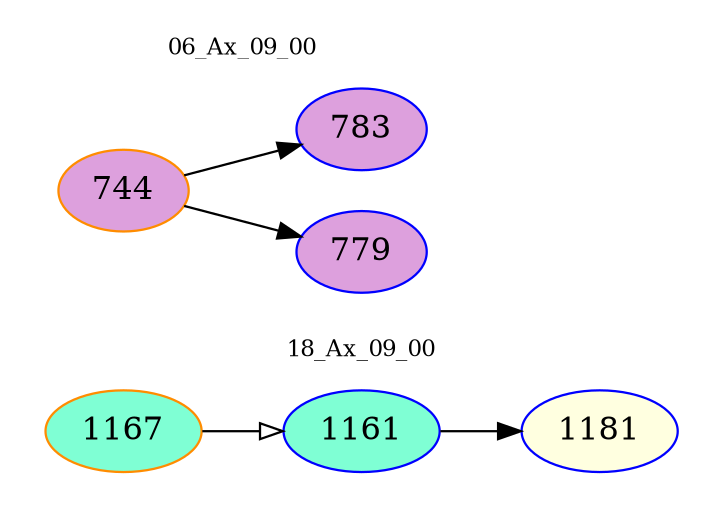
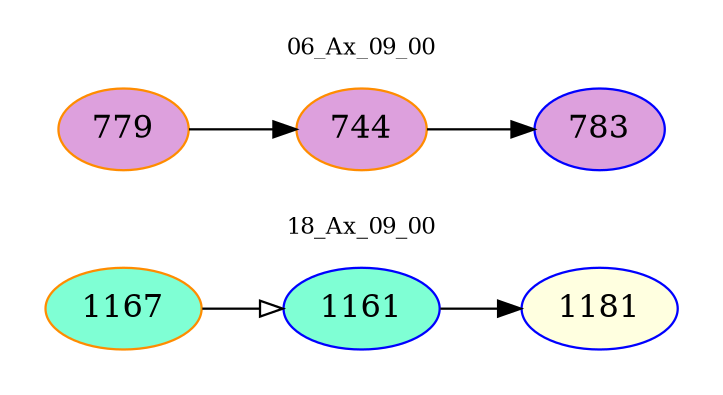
  digraph {
    rankdir=LR
    node [color=blue fillcolor=plum style=filled]
    edge [arrowhead=normal color=black]
    n1 [color=darkorange fillcolor=aquamarine label=1167]
    n2 [fillcolor=aquamarine label=1161]
    n3 [fillcolor=lightyellow label=1181]
-   n4 [label=779]
+   n4 [color=darkorange label=779]
    n5 [color=darkorange label=744]
    n6 [label=783]
    subgraph cluster_1 {
      color=white
      fontsize=10
      label="18_Ax_09_00"
      n1
      n2
      n3
    }
    subgraph cluster_2 {
      color=white
      fontsize=10
      label="06_Ax_09_00"
      n4
      n5
      n6
    }
    n1 -> n2 [arrowhead=onormal]
    n2 -> n3
-   n5 -> n4
+   n4 -> n5
    n5 -> n6
  }
